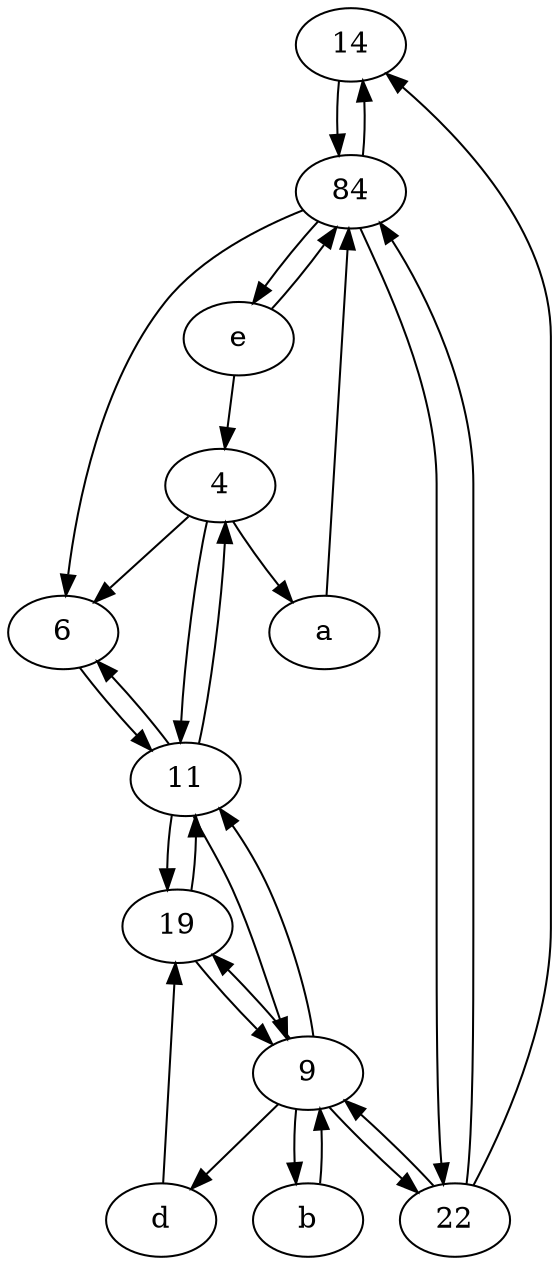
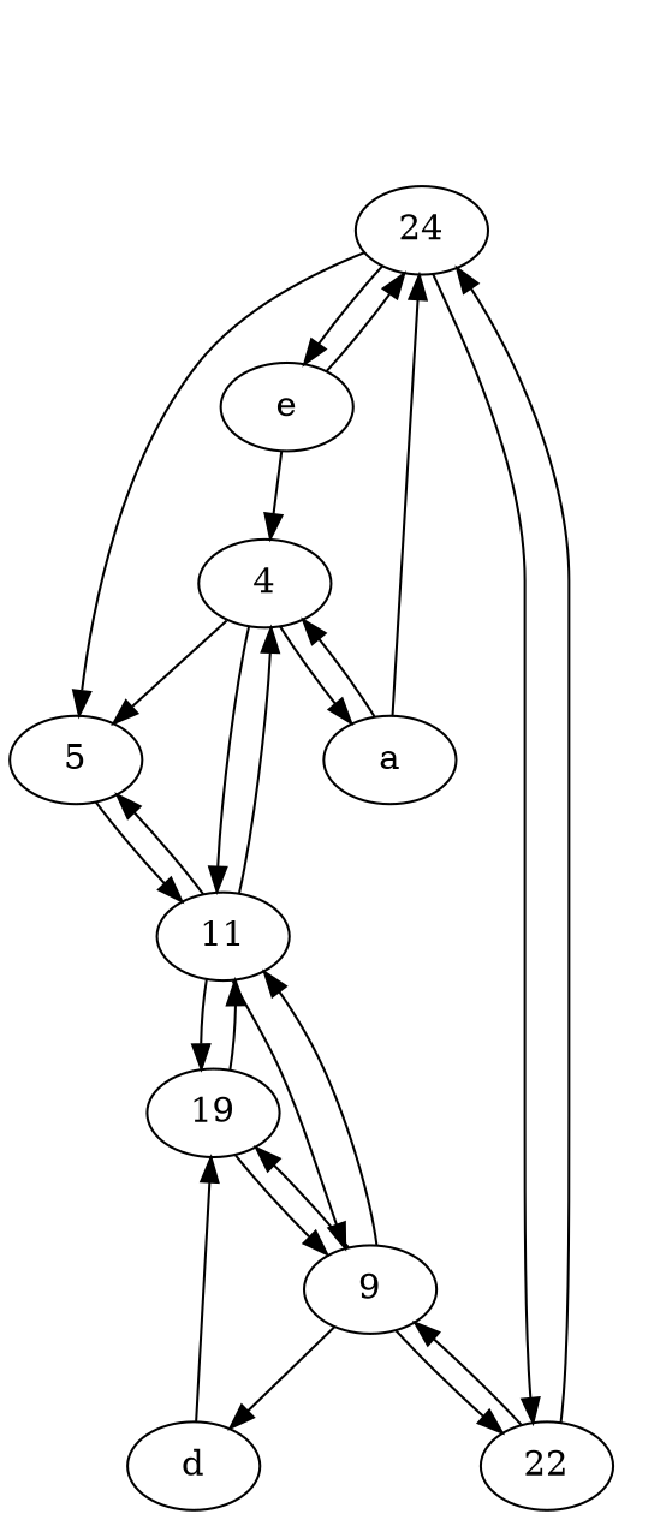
  digraph {
-   14
-   24 [label=84]
+   24
    4
-   6
+   6 [label=5]
    a
    11
    9
    19
-   b
    22
    d
    e
-   14 -> 24
-   24 -> 14
    24 -> 6
    24 -> 22
    24 -> e
    4 -> 6
    4 -> a
    4 -> 11
    6 -> 11
    a -> 24
+   a -> 4
    11 -> 4
    11 -> 6
    11 -> 9
    11 -> 19
    9 -> 11
    9 -> 19
-   9 -> b
    9 -> 22
    9 -> d
    19 -> 11
    19 -> 9
-   b -> 9
-   22 -> 14
    22 -> 24
    22 -> 9
    d -> 19
    e -> 24
    e -> 4
  }
